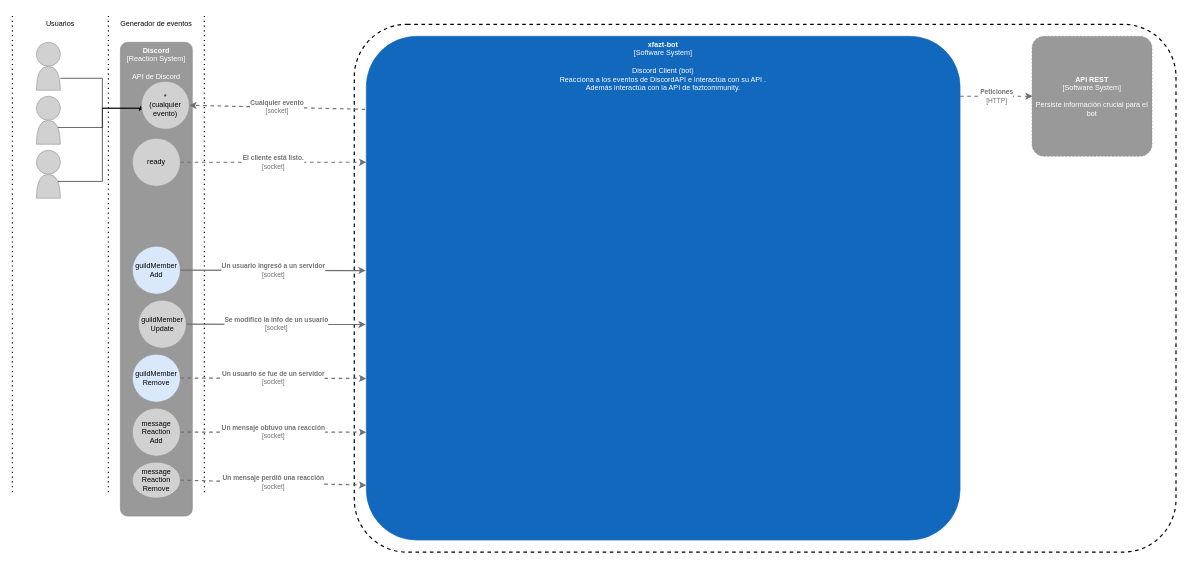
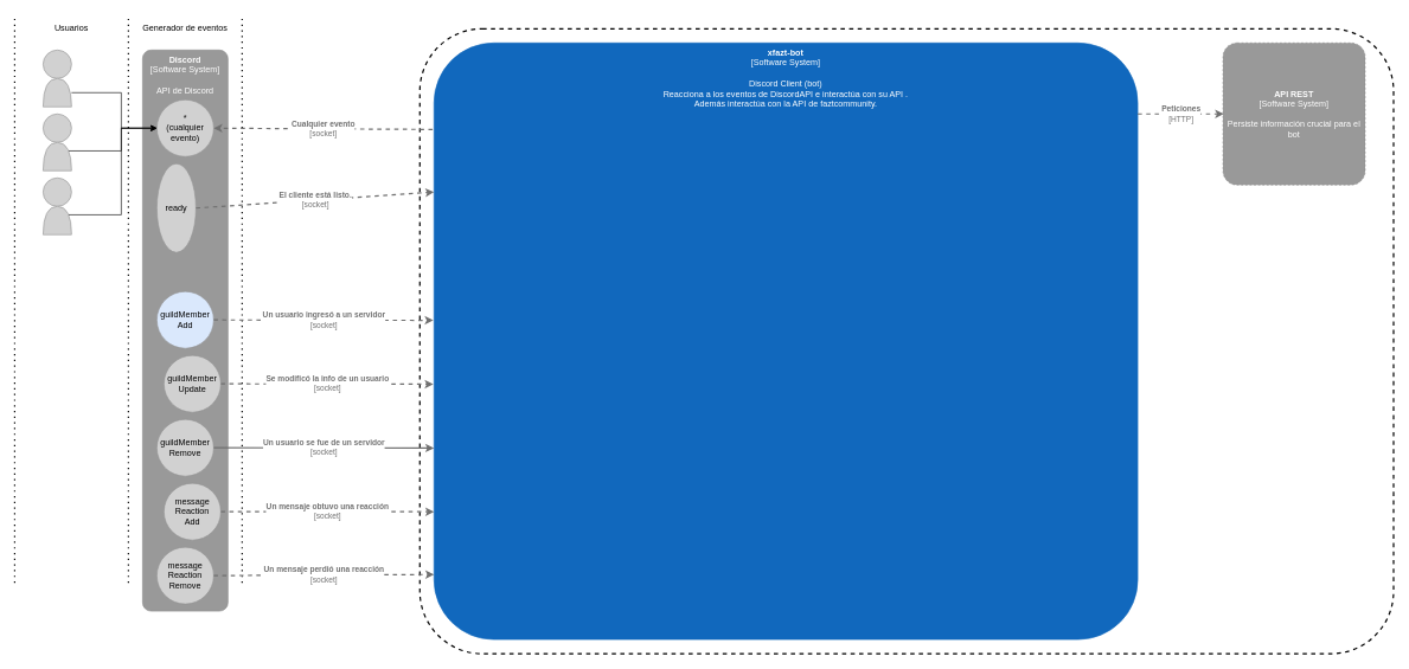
  <mxCell id="0" />
  <mxCell id="1" parent="0" />
- <mxCell id="2" value="&lt;b&gt;Discord&lt;/b&gt;&lt;div&gt;[Reaction System]&lt;/div&gt;&lt;br&gt;&lt;div&gt;API de Discord&lt;/div&gt;" style="rounded=1;whiteSpace=wrap;html=1;labelBackgroundColor=none;fillColor=#999999;fontColor=#ffffff;align=center;arcSize=10;strokeColor=#8A8A8A;metaEdit=1;metaData={&quot;c4Type&quot;:{&quot;editable&quot;:false}};points=[[0.25,0,0],[0.5,0,0],[0.75,0,0],[1,0.25,0],[1,0.5,0],[1,0.75,0],[0.75,1,0],[0.5,1,0],[0.25,1,0],[0,0.75,0],[0,0.5,0],[0,0.25,0]];verticalAlign=top;" parent="1" vertex="1"><mxGeometry x="200" y="70" width="120" height="790" as="geometry" /></mxCell>
- <mxCell id="3" value="ready" style="ellipse;whiteSpace=wrap;html=1;aspect=fixed;rounded=1;align=center;fillColor=#D1D1D1;strokeColor=#949494;" parent="1" vertex="1"><mxGeometry x="220" y="230" width="80" height="80" as="geometry" /></mxCell>
+ <mxCell id="2" value="&lt;b&gt;Discord&lt;/b&gt;&lt;div&gt;[Software System]&lt;/div&gt;&lt;br&gt;&lt;div&gt;API de Discord&lt;/div&gt;" style="rounded=1;whiteSpace=wrap;html=1;labelBackgroundColor=none;fillColor=#999999;fontColor=#ffffff;align=center;arcSize=10;strokeColor=#8A8A8A;metaEdit=1;metaData={&quot;c4Type&quot;:{&quot;editable&quot;:false}};points=[[0.25,0,0],[0.5,0,0],[0.75,0,0],[1,0.25,0],[1,0.5,0],[1,0.75,0],[0.75,1,0],[0.5,1,0],[0.25,1,0],[0,0.75,0],[0,0.5,0],[0,0.25,0]];verticalAlign=top;" parent="1" vertex="1"><mxGeometry x="200" y="70" width="120" height="790" as="geometry" /></mxCell>
+ <mxCell id="3" value="ready" style="ellipse;whiteSpace=wrap;html=1;aspect=fixed;rounded=1;align=center;fillColor=#D1D1D1;strokeColor=#949494;" parent="1" vertex="1"><mxGeometry x="220" y="230" width="55" height="125" as="geometry" /></mxCell>
  <mxCell id="4" value="guildMember&lt;br&gt;Add" style="ellipse;whiteSpace=wrap;html=1;aspect=fixed;rounded=1;align=center;fillColor=#dae8fc;strokeColor=#949494;" parent="1" vertex="1"><mxGeometry x="220" y="410" width="80" height="80" as="geometry" /></mxCell>
  <mxCell id="5" value="&lt;div&gt;guildMember&lt;br&gt;Update&lt;/div&gt;" style="ellipse;whiteSpace=wrap;html=1;aspect=fixed;rounded=1;align=center;fillColor=#D1D1D1;strokeColor=#949494;" parent="1" vertex="1"><mxGeometry x="230" y="500" width="80" height="80" as="geometry" /></mxCell>
- <mxCell id="6" value="guildMember&lt;br&gt;&lt;div&gt;Remove&lt;/div&gt;" style="ellipse;whiteSpace=wrap;html=1;aspect=fixed;rounded=1;align=center;fillColor=#dae8fc;strokeColor=#949494;" parent="1" vertex="1"><mxGeometry x="220" y="590" width="80" height="80" as="geometry" /></mxCell>
- <mxCell id="7" value="message&lt;br&gt;Reaction&lt;br&gt;Add" style="ellipse;whiteSpace=wrap;html=1;aspect=fixed;rounded=1;align=center;fillColor=#D1D1D1;strokeColor=#949494;" parent="1" vertex="1"><mxGeometry x="220" y="680" width="80" height="80" as="geometry" /></mxCell>
- <mxCell id="8" value="message&lt;br&gt;Reaction&lt;br&gt;Remove" style="ellipse;whiteSpace=wrap;html=1;aspect=fixed;rounded=1;align=center;fillColor=#D1D1D1;strokeColor=#949494;" parent="1" vertex="1"><mxGeometry x="220" y="770" width="80" height="60" as="geometry" /></mxCell>
+ <mxCell id="6" value="guildMember&lt;br&gt;&lt;div&gt;Remove&lt;/div&gt;" style="ellipse;whiteSpace=wrap;html=1;aspect=fixed;rounded=1;align=center;fillColor=#D1D1D1;strokeColor=#949494;" parent="1" vertex="1"><mxGeometry x="220" y="590" width="80" height="80" as="geometry" /></mxCell>
+ <mxCell id="7" value="message&lt;br&gt;Reaction&lt;br&gt;Add" style="ellipse;whiteSpace=wrap;html=1;aspect=fixed;rounded=1;align=center;fillColor=#D1D1D1;strokeColor=#949494;" parent="1" vertex="1"><mxGeometry x="230" y="680" width="80" height="80" as="geometry" /></mxCell>
+ <mxCell id="8" value="message&lt;br&gt;Reaction&lt;br&gt;Remove" style="ellipse;whiteSpace=wrap;html=1;aspect=fixed;rounded=1;align=center;fillColor=#D1D1D1;strokeColor=#949494;" parent="1" vertex="1"><mxGeometry x="220" y="770" width="80" height="80" as="geometry" /></mxCell>
  <mxCell id="9" style="edgeStyle=orthogonalEdgeStyle;rounded=0;orthogonalLoop=1;jettySize=auto;html=1;exitX=0.5;exitY=1;exitDx=0;exitDy=0;exitPerimeter=0;" parent="1" source="2" target="2" edge="1"><mxGeometry relative="1" as="geometry" /></mxCell>
  <mxCell id="10" value="" style="endArrow=none;dashed=1;html=1;dashPattern=1 3;strokeWidth=2;" parent="1" edge="1"><mxGeometry width="50" height="50" relative="1" as="geometry"><mxPoint x="340" y="820" as="sourcePoint" /><mxPoint x="340" y="20" as="targetPoint" /></mxGeometry></mxCell>
  <mxCell id="11" value="" style="endArrow=none;dashed=1;html=1;dashPattern=1 3;strokeWidth=2;" parent="1" edge="1"><mxGeometry width="50" height="50" relative="1" as="geometry"><mxPoint y="820" as="sourcePoint" x="180" /><mxPoint y="20" as="targetPoint" x="180" /></mxGeometry></mxCell>
  <mxCell id="12" value="Generador de eventos" style="text;html=1;strokeColor=none;fillColor=none;align=center;verticalAlign=middle;whiteSpace=wrap;rounded=0;" parent="1" vertex="1"><mxGeometry y="20" width="160" height="40" as="geometry" x="180" /></mxCell>
  <mxCell id="13" value="" style="group" parent="1" vertex="1" connectable="0"><mxGeometry x="60" y="70" width="40" height="80" as="geometry" /></mxCell>
  <mxCell id="14" value="" style="ellipse;whiteSpace=wrap;html=1;aspect=fixed;rounded=1;strokeColor=#949494;fillColor=#D1D1D1;align=center;" parent="13" vertex="1"><mxGeometry width="40" height="40" as="geometry" /></mxCell>
  <mxCell id="15" value="" style="shape=or;whiteSpace=wrap;html=1;rounded=1;strokeColor=#949494;fillColor=#D1D1D1;align=center;rotation=-90;" parent="13" vertex="1"><mxGeometry y="40" width="40" height="40" as="geometry" /></mxCell>
  <mxCell id="16" value="" style="group" parent="1" vertex="1" connectable="0"><mxGeometry x="60" y="250" width="40" height="80" as="geometry" /></mxCell>
  <mxCell id="17" value="" style="ellipse;whiteSpace=wrap;html=1;aspect=fixed;rounded=1;strokeColor=#949494;fillColor=#D1D1D1;align=center;" parent="16" vertex="1"><mxGeometry width="40" height="40" as="geometry" /></mxCell>
  <mxCell id="18" value="" style="shape=or;whiteSpace=wrap;html=1;rounded=1;strokeColor=#949494;fillColor=#D1D1D1;align=center;rotation=-90;" parent="16" vertex="1"><mxGeometry y="40" width="40" height="40" as="geometry" /></mxCell>
  <mxCell id="19" value="" style="group" parent="1" vertex="1" connectable="0"><mxGeometry x="60" y="160" width="40" height="80" as="geometry" /></mxCell>
  <mxCell id="20" value="" style="ellipse;whiteSpace=wrap;html=1;aspect=fixed;rounded=1;strokeColor=#949494;fillColor=#D1D1D1;align=center;" parent="19" vertex="1"><mxGeometry width="40" height="40" as="geometry" /></mxCell>
  <mxCell id="21" value="" style="shape=or;whiteSpace=wrap;html=1;rounded=1;strokeColor=#949494;fillColor=#D1D1D1;align=center;rotation=-90;" parent="19" vertex="1"><mxGeometry y="40" width="40" height="40" as="geometry" /></mxCell>
  <mxCell id="22" style="edgeStyle=orthogonalEdgeStyle;rounded=0;orthogonalLoop=1;jettySize=auto;html=1;exitX=0.7;exitY=0.9;exitDx=0;exitDy=0;exitPerimeter=0;entryX=0;entryY=0.5;entryDx=0;entryDy=0;" parent="1" source="18" target="37" edge="1"><mxGeometry relative="1" as="geometry"><mxPoint x="220" y="180" as="targetPoint" /><Array as="points"><mxPoint x="170" y="302" /><mxPoint x="170" y="180" /></Array></mxGeometry></mxCell>
  <mxCell id="23" style="edgeStyle=orthogonalEdgeStyle;rounded=0;orthogonalLoop=1;jettySize=auto;html=1;exitX=0.7;exitY=0.9;exitDx=0;exitDy=0;exitPerimeter=0;entryX=0;entryY=0.5;entryDx=0;entryDy=0;" parent="1" source="21" target="37" edge="1"><mxGeometry relative="1" as="geometry"><mxPoint x="220" y="180" as="targetPoint" /><Array as="points"><mxPoint x="170" y="212" /><mxPoint x="170" y="180" /></Array></mxGeometry></mxCell>
  <mxCell id="24" style="edgeStyle=orthogonalEdgeStyle;rounded=0;orthogonalLoop=1;jettySize=auto;html=1;entryX=0;entryY=0.5;entryDx=0;entryDy=0;" parent="1" source="15" target="37" edge="1"><mxGeometry relative="1" as="geometry"><Array as="points"><mxPoint x="170" y="130" /><mxPoint x="170" y="180" /></Array></mxGeometry></mxCell>
  <mxCell id="25" value="" style="endArrow=none;dashed=1;html=1;dashPattern=1 3;strokeWidth=2;" parent="1" edge="1"><mxGeometry width="50" height="50" relative="1" as="geometry"><mxPoint x="20" y="820" as="sourcePoint" /><mxPoint x="20" y="20" as="targetPoint" /></mxGeometry></mxCell>
  <mxCell id="26" value="Usuarios" style="text;html=1;strokeColor=none;fillColor=none;align=center;verticalAlign=middle;whiteSpace=wrap;rounded=0;" parent="1" vertex="1"><mxGeometry x="20" y="20" width="160" height="40" as="geometry" /></mxCell>
  <mxCell id="27" value="&lt;b&gt;xfazt-bot&lt;/b&gt;&lt;div&gt;[Software System]&lt;/div&gt;&lt;br&gt;&lt;div&gt;Discord Client (bot)&#10;Reacciona a los eventos de DiscordAPI e interactúa con su API .&#10;Además interactúa con la API de faztcommunity.&lt;/div&gt;" style="rounded=1;whiteSpace=wrap;html=1;labelBackgroundColor=none;fillColor=#1168BD;fontColor=#ffffff;align=center;arcSize=10;strokeColor=#1168BD;metaEdit=1;metaData={&quot;c4Type&quot;:{&quot;editable&quot;:false}};points=[[0.25,0,0],[0.5,0,0],[0.75,0,0],[1,0.25,0],[1,0.5,0],[1,0.75,0],[0.75,1,0],[0.5,1,0],[0.25,1,0],[0,0.75,0],[0,0.5,0],[0,0.25,0]];verticalAlign=top;" parent="1" vertex="1"><mxGeometry x="610" width="990" height="840" as="geometry" y="60" /></mxCell>
  <mxCell id="28" value="" style="group;rounded=1;strokeColor=#000000;strokeWidth=2;fillColor=none;align=center;dashed=1;arcSize=10;" parent="1" vertex="1" connectable="0"><mxGeometry x="590" y="40" width="1370" height="880" as="geometry" /></mxCell>
  <mxCell id="29" value="&lt;b&gt;API REST&lt;/b&gt;&lt;div&gt;[Software System]&lt;/div&gt;&lt;br&gt;&lt;div&gt;Persiste información crucial para el bot&lt;/div&gt;" style="rounded=1;whiteSpace=wrap;html=1;labelBackgroundColor=none;fillColor=#999999;fontColor=#ffffff;align=center;arcSize=10;strokeColor=#8A8A8A;metaEdit=1;metaData={&quot;c4Type&quot;:{&quot;editable&quot;:false}};points=[[0.25,0,0],[0.5,0,0],[0.75,0,0],[1,0.25,0],[1,0.5,0],[1,0.75,0],[0.75,1,0],[0.5,1,0],[0.25,1,0],[0,0.75,0],[0,0.5,0],[0,0.25,0]];dashed=1;" parent="1" vertex="1"><mxGeometry x="1720" width="200" height="200" as="geometry" y="60" /></mxCell>
  <mxCell id="30" value="&lt;div style=&quot;text-align: left&quot;&gt;&lt;div style=&quot;text-align: center&quot;&gt;&lt;b&gt;Peticiones&lt;/b&gt;&lt;/div&gt;&lt;div style=&quot;text-align: center&quot;&gt;[HTTP]&lt;/div&gt;&lt;/div&gt;" style="edgeStyle=none;rounded=0;html=1;jettySize=auto;orthogonalLoop=1;strokeColor=#707070;strokeWidth=2;fontColor=#707070;jumpStyle=none;dashed=1;metaEdit=1;metaData={&quot;c4Type&quot;:{&quot;editable&quot;:false}};" parent="1" edge="1"><mxGeometry width="160" relative="1" as="geometry"><mxPoint x="1600" y="160" as="sourcePoint" /><mxPoint x="1721" y="160" as="targetPoint" /></mxGeometry></mxCell>
  <mxCell id="31" value="&lt;div style=&quot;text-align: left&quot;&gt;&lt;div style=&quot;text-align: center&quot;&gt;&lt;b&gt;El cliente está listo.&lt;/b&gt;&lt;/div&gt;&lt;div style=&quot;text-align: center&quot;&gt;[socket]&lt;/div&gt;&lt;/div&gt;" style="edgeStyle=none;rounded=0;html=1;jettySize=auto;orthogonalLoop=1;strokeColor=#707070;strokeWidth=2;fontColor=#707070;jumpStyle=none;dashed=1;metaEdit=1;metaData={&quot;c4Type&quot;:{&quot;editable&quot;:false}};entryX=0;entryY=0.25;entryDx=0;entryDy=0;entryPerimeter=0;exitX=1;exitY=0.5;exitDx=0;exitDy=0;" edge="1" parent="1" source="3" target="27"><mxGeometry width="160" relative="1" as="geometry"><mxPoint x="310" y="181" as="sourcePoint" /><mxPoint x="460" y="180" as="targetPoint" /></mxGeometry></mxCell>
- <mxCell id="32" value="&lt;div style=&quot;text-align: left&quot;&gt;&lt;div style=&quot;text-align: center&quot;&gt;&lt;b&gt;Un usuario ingresó a un servidor&lt;/b&gt;&lt;/div&gt;&lt;div style=&quot;text-align: center&quot;&gt;[socket]&lt;/div&gt;&lt;/div&gt;" style="edgeStyle=none;rounded=0;html=1;jettySize=auto;orthogonalLoop=1;strokeColor=#707070;strokeWidth=2;fontColor=#707070;jumpStyle=none;dashed=0;metaEdit=1;metaData={&quot;c4Type&quot;:{&quot;editable&quot;:false}};exitX=1;exitY=0.5;exitDx=0;exitDy=0;entryX=-0.001;entryY=0.465;entryDx=0;entryDy=0;entryPerimeter=0;" edge="1" parent="1" source="4" target="27"><mxGeometry width="160" relative="1" as="geometry"><mxPoint x="300" y="359.41" as="sourcePoint" /><mxPoint x="600" y="359" as="targetPoint" /></mxGeometry></mxCell>
- <mxCell id="33" value="&lt;div style=&quot;text-align: left&quot;&gt;&lt;div style=&quot;text-align: center&quot;&gt;&lt;b&gt;Se modificó la info de un usuario&lt;/b&gt;&lt;/div&gt;&lt;div style=&quot;text-align: center&quot;&gt;[socket]&lt;/div&gt;&lt;/div&gt;" style="edgeStyle=none;rounded=0;html=1;jettySize=auto;orthogonalLoop=1;strokeColor=#707070;strokeWidth=2;fontColor=#707070;jumpStyle=none;dashed=0;metaEdit=1;metaData={&quot;c4Type&quot;:{&quot;editable&quot;:false}};exitX=1;exitY=0.5;exitDx=0;exitDy=0;entryX=-0.001;entryY=0.572;entryDx=0;entryDy=0;entryPerimeter=0;" edge="1" parent="1" source="5" target="27"><mxGeometry width="160" relative="1" as="geometry"><mxPoint x="310" y="449.41" as="sourcePoint" /><mxPoint x="470" y="449.41" as="targetPoint" /></mxGeometry></mxCell>
- <mxCell id="34" value="&lt;div style=&quot;text-align: left&quot;&gt;&lt;div style=&quot;text-align: center&quot;&gt;&lt;b&gt;Un usuario se fue de un servidor&lt;/b&gt;&lt;/div&gt;&lt;div style=&quot;text-align: center&quot;&gt;[socket]&lt;/div&gt;&lt;/div&gt;" style="edgeStyle=none;rounded=0;html=1;jettySize=auto;orthogonalLoop=1;strokeColor=#707070;strokeWidth=2;fontColor=#707070;jumpStyle=none;dashed=1;metaEdit=1;metaData={&quot;c4Type&quot;:{&quot;editable&quot;:false}};exitX=1;exitY=0.5;exitDx=0;exitDy=0;entryX=0;entryY=0.679;entryDx=0;entryDy=0;entryPerimeter=0;" edge="1" parent="1" source="6" target="27"><mxGeometry width="160" relative="1" as="geometry"><mxPoint x="310" y="539.41" as="sourcePoint" /><mxPoint x="610" y="630" as="targetPoint" /></mxGeometry></mxCell>
+ <mxCell id="32" value="&lt;div style=&quot;text-align: left&quot;&gt;&lt;div style=&quot;text-align: center&quot;&gt;&lt;b&gt;Un usuario ingresó a un servidor&lt;/b&gt;&lt;/div&gt;&lt;div style=&quot;text-align: center&quot;&gt;[socket]&lt;/div&gt;&lt;/div&gt;" style="edgeStyle=none;rounded=0;html=1;jettySize=auto;orthogonalLoop=1;strokeColor=#707070;strokeWidth=2;fontColor=#707070;jumpStyle=none;dashed=1;metaEdit=1;metaData={&quot;c4Type&quot;:{&quot;editable&quot;:false}};exitX=1;exitY=0.5;exitDx=0;exitDy=0;entryX=-0.001;entryY=0.465;entryDx=0;entryDy=0;entryPerimeter=0;" edge="1" parent="1" source="4" target="27"><mxGeometry width="160" relative="1" as="geometry"><mxPoint x="300" y="359.41" as="sourcePoint" /><mxPoint x="600" y="359" as="targetPoint" /></mxGeometry></mxCell>
+ <mxCell id="33" value="&lt;div style=&quot;text-align: left&quot;&gt;&lt;div style=&quot;text-align: center&quot;&gt;&lt;b&gt;Se modificó la info de un usuario&lt;/b&gt;&lt;/div&gt;&lt;div style=&quot;text-align: center&quot;&gt;[socket]&lt;/div&gt;&lt;/div&gt;" style="edgeStyle=none;rounded=0;html=1;jettySize=auto;orthogonalLoop=1;strokeColor=#707070;strokeWidth=2;fontColor=#707070;jumpStyle=none;dashed=1;metaEdit=1;metaData={&quot;c4Type&quot;:{&quot;editable&quot;:false}};exitX=1;exitY=0.5;exitDx=0;exitDy=0;entryX=-0.001;entryY=0.572;entryDx=0;entryDy=0;entryPerimeter=0;" edge="1" parent="1" source="5" target="27"><mxGeometry width="160" relative="1" as="geometry"><mxPoint x="310" y="449.41" as="sourcePoint" /><mxPoint x="470" y="449.41" as="targetPoint" /></mxGeometry></mxCell>
+ <mxCell id="34" value="&lt;div style=&quot;text-align: left&quot;&gt;&lt;div style=&quot;text-align: center&quot;&gt;&lt;b&gt;Un usuario se fue de un servidor&lt;/b&gt;&lt;/div&gt;&lt;div style=&quot;text-align: center&quot;&gt;[socket]&lt;/div&gt;&lt;/div&gt;" style="edgeStyle=none;rounded=0;html=1;jettySize=auto;orthogonalLoop=1;strokeColor=#707070;strokeWidth=2;fontColor=#707070;jumpStyle=none;dashed=0;metaEdit=1;metaData={&quot;c4Type&quot;:{&quot;editable&quot;:false}};exitX=1;exitY=0.5;exitDx=0;exitDy=0;entryX=0;entryY=0.679;entryDx=0;entryDy=0;entryPerimeter=0;" edge="1" parent="1" source="6" target="27"><mxGeometry width="160" relative="1" as="geometry"><mxPoint x="310" y="539.41" as="sourcePoint" /><mxPoint x="610" y="630" as="targetPoint" /></mxGeometry></mxCell>
  <mxCell id="35" value="&lt;div style=&quot;text-align: left&quot;&gt;&lt;div style=&quot;text-align: center&quot;&gt;&lt;b&gt;Un mensaje obtuvo una reacción&lt;/b&gt;&lt;/div&gt;&lt;div style=&quot;text-align: center&quot;&gt;[socket]&lt;/div&gt;&lt;/div&gt;" style="edgeStyle=none;rounded=0;html=1;jettySize=auto;orthogonalLoop=1;strokeColor=#707070;strokeWidth=2;fontColor=#707070;jumpStyle=none;dashed=1;metaEdit=1;metaData={&quot;c4Type&quot;:{&quot;editable&quot;:false}};exitX=1;exitY=0.5;exitDx=0;exitDy=0;" edge="1" parent="1" source="7"><mxGeometry width="160" relative="1" as="geometry"><mxPoint x="300" y="629.41" as="sourcePoint" /><mxPoint x="610" y="720" as="targetPoint" /></mxGeometry></mxCell>
  <mxCell id="36" value="&lt;div style=&quot;text-align: left&quot;&gt;&lt;div style=&quot;text-align: center&quot;&gt;&lt;b&gt;Un mensaje perdió una reacción&lt;/b&gt;&lt;/div&gt;&lt;div style=&quot;text-align: center&quot;&gt;[socket]&lt;/div&gt;&lt;/div&gt;" style="edgeStyle=none;rounded=0;html=1;jettySize=auto;orthogonalLoop=1;strokeColor=#707070;strokeWidth=2;fontColor=#707070;jumpStyle=none;dashed=1;metaEdit=1;metaData={&quot;c4Type&quot;:{&quot;editable&quot;:false}};exitX=1;exitY=0.5;exitDx=0;exitDy=0;entryX=0;entryY=0.891;entryDx=0;entryDy=0;entryPerimeter=0;" edge="1" parent="1" source="8" target="27"><mxGeometry width="160" relative="1" as="geometry"><mxPoint x="300" y="719.41" as="sourcePoint" /><mxPoint x="460" y="719.41" as="targetPoint" /></mxGeometry></mxCell>
- <mxCell id="37" value="&lt;div&gt;*&lt;br&gt;&lt;/div&gt;(cualquier&lt;br&gt;evento)" style="ellipse;whiteSpace=wrap;html=1;aspect=fixed;rounded=1;align=center;fillColor=#D1D1D1;strokeColor=#949494;" vertex="1" parent="1"><mxGeometry x="235" y="135" width="80" height="80" as="geometry" /></mxCell>
+ <mxCell id="37" value="&lt;div&gt;*&lt;br&gt;&lt;/div&gt;(cualquier&lt;br&gt;evento)" style="ellipse;whiteSpace=wrap;html=1;aspect=fixed;rounded=1;align=center;fillColor=#D1D1D1;strokeColor=#949494;" vertex="1" parent="1"><mxGeometry x="220" y="140" width="80" height="80" as="geometry" /></mxCell>
  <mxCell id="38" value="&lt;div style=&quot;text-align: left&quot;&gt;&lt;div style=&quot;text-align: center&quot;&gt;&lt;b&gt;Cualquier evento&lt;/b&gt;&lt;/div&gt;&lt;div style=&quot;text-align: center&quot;&gt;[socket]&lt;/div&gt;&lt;/div&gt;" style="edgeStyle=none;rounded=0;html=1;entryX=1;entryY=0.5;jettySize=auto;orthogonalLoop=1;strokeColor=#707070;strokeWidth=2;fontColor=#707070;jumpStyle=none;dashed=1;metaEdit=1;metaData={&quot;c4Type&quot;:{&quot;editable&quot;:false}};exitX=-0.002;exitY=0.145;exitDx=0;exitDy=0;exitPerimeter=0;entryDx=0;entryDy=0;" edge="1" parent="1" source="27" target="37"><mxGeometry width="160" relative="1" as="geometry"><mxPoint x="580" y="70" as="sourcePoint" /><mxPoint x="740" y="70" as="targetPoint" /></mxGeometry></mxCell>
